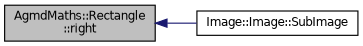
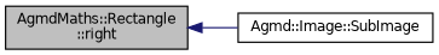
  digraph {
    rankdir=LR
    node [color=black fontname=Helvetica fontsize=10 shape=record style=filled]
    n1 [fillcolor=grey75 fontcolor=black height=0.2 label="AgmdMaths::Rectangle\l::right" width=0.4]
-   n2 [fillcolor=white height=0.2 label="Image::Image::SubImage" width=0.4]
+   n2 [fillcolor=white height=0.2 label="Agmd::Image::SubImage" width=0.4]
    n1 -> n2 [color=midnightblue dir=back fontname=Helvetica fontsize=10 labelfontname=Helvetica labelfontsize=10 style=solid]
  }
